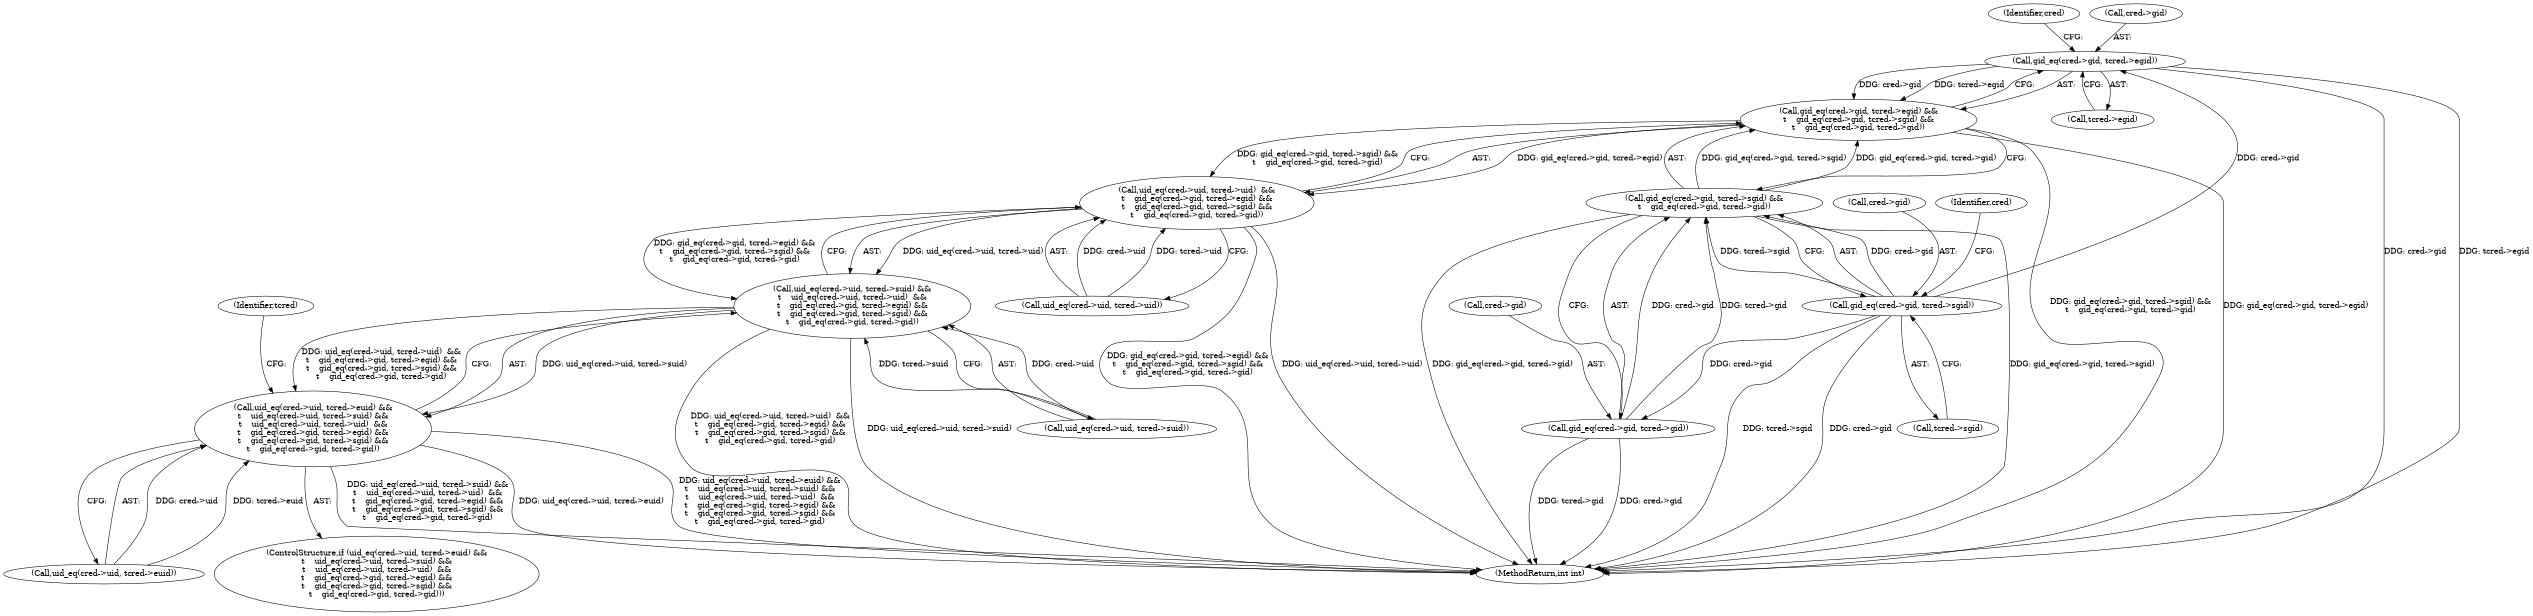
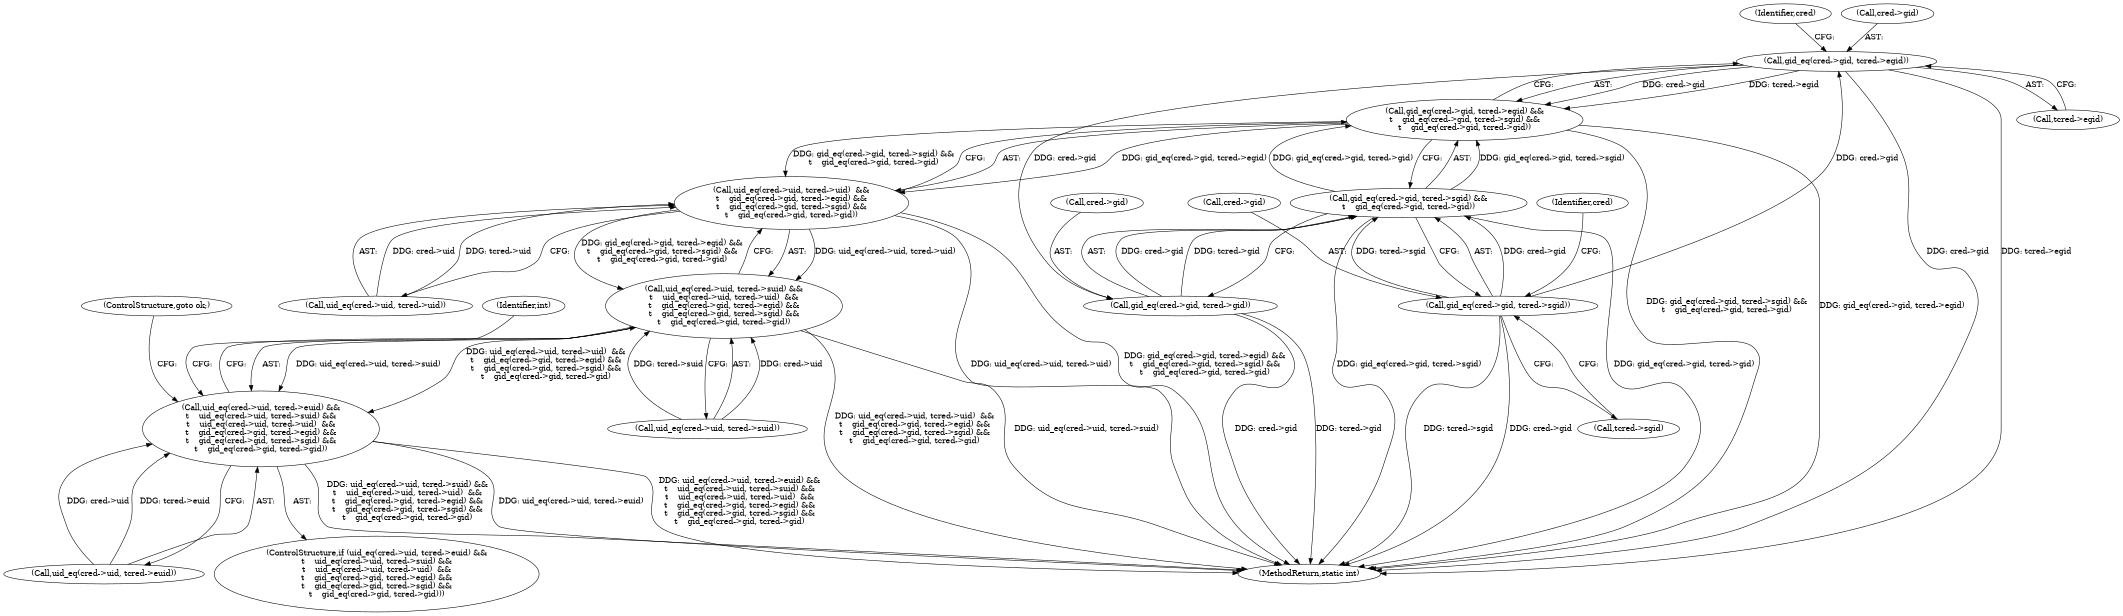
  digraph {
    n1 [label="(Call,gid_eq(cred->gid, tcred->egid))"]
    n2 [label="(Call,gid_eq(cred->gid, tcred->egid) &&\n\t    gid_eq(cred->gid, tcred->sgid) &&\n\t    gid_eq(cred->gid, tcred->gid))"]
    n3 [label="(Call,tcred->egid)"]
-   n4 [label="(MethodReturn,int int)"]
+   n4 [label="(MethodReturn,static int)"]
    n5 [label="(Call,uid_eq(cred->uid, tcred->uid)  &&\n\t    gid_eq(cred->gid, tcred->egid) &&\n\t    gid_eq(cred->gid, tcred->sgid) &&\n\t    gid_eq(cred->gid, tcred->gid))"]
    n6 [label="(Call,gid_eq(cred->gid, tcred->sgid) &&\n\t    gid_eq(cred->gid, tcred->gid))"]
    n7 [label="(Call,gid_eq(cred->gid, tcred->sgid))"]
    n8 [label="(Call,gid_eq(cred->gid, tcred->gid))"]
    n9 [label="(Call,tcred->sgid)"]
    n10 [label="(Call,uid_eq(cred->uid, tcred->suid) &&\n\t    uid_eq(cred->uid, tcred->uid)  &&\n\t    gid_eq(cred->gid, tcred->egid) &&\n\t    gid_eq(cred->gid, tcred->sgid) &&\n\t    gid_eq(cred->gid, tcred->gid))"]
    n11 [label="(Call,uid_eq(cred->uid, tcred->uid))"]
    n12 [label="(Call,uid_eq(cred->uid, tcred->euid) &&\n\t    uid_eq(cred->uid, tcred->suid) &&\n\t    uid_eq(cred->uid, tcred->uid)  &&\n\t    gid_eq(cred->gid, tcred->egid) &&\n\t    gid_eq(cred->gid, tcred->sgid) &&\n\t    gid_eq(cred->gid, tcred->gid))"]
    n13 [label="(Call,uid_eq(cred->uid, tcred->suid))"]
    n14 [label="(Call,uid_eq(cred->uid, tcred->euid))"]
    n15 [label="(ControlStructure,if (uid_eq(cred->uid, tcred->euid) &&\n\t    uid_eq(cred->uid, tcred->suid) &&\n\t    uid_eq(cred->uid, tcred->uid)  &&\n\t    gid_eq(cred->gid, tcred->egid) &&\n\t    gid_eq(cred->gid, tcred->sgid) &&\n\t    gid_eq(cred->gid, tcred->gid)))"]
    n16 [label="(Identifier,cred)"]
    n17 [label="(Call,cred->gid)"]
    n18 [label="(Call,cred->gid)"]
    n19 [label="(Call,cred->gid)"]
+   n20 [label="(ControlStructure,goto ok;)"]
    n21 [label="(Identifier,cred)"]
-   n22 [label="(Identifier,tcred)"]
+   n22 [label="(Identifier,int)"]
    n1 -> n2 [label="AST: "]
    n1 -> n2 [label="DDG: cred->gid"]
    n1 -> n2 [label="DDG: tcred->egid"]
    n1 -> n3 [label="AST: "]
    n1 -> n4 [label="DDG: cred->gid"]
    n1 -> n4 [label="DDG: tcred->egid"]
    n2 -> n1 [label="CFG: "]
    n2 -> n4 [label="DDG: gid_eq(cred->gid, tcred->sgid) &&\n\t    gid_eq(cred->gid, tcred->gid)"]
    n2 -> n4 [label="DDG: gid_eq(cred->gid, tcred->egid)"]
    n2 -> n5 [label="AST: "]
    n2 -> n5 [label="DDG: gid_eq(cred->gid, tcred->egid)"]
    n2 -> n5 [label="DDG: gid_eq(cred->gid, tcred->sgid) &&\n\t    gid_eq(cred->gid, tcred->gid)"]
    n2 -> n6 [label="CFG: "]
    n3 -> n1 [label="CFG: "]
    n5 -> n2 [label="CFG: "]
    n5 -> n4 [label="DDG: gid_eq(cred->gid, tcred->egid) &&\n\t    gid_eq(cred->gid, tcred->sgid) &&\n\t    gid_eq(cred->gid, tcred->gid)"]
    n5 -> n4 [label="DDG: uid_eq(cred->uid, tcred->uid)"]
    n5 -> n10 [label="AST: "]
    n5 -> n10 [label="DDG: uid_eq(cred->uid, tcred->uid)"]
    n5 -> n10 [label="DDG: gid_eq(cred->gid, tcred->egid) &&\n\t    gid_eq(cred->gid, tcred->sgid) &&\n\t    gid_eq(cred->gid, tcred->gid)"]
    n5 -> n11 [label="CFG: "]
    n6 -> n2 [label="AST: "]
    n6 -> n2 [label="DDG: gid_eq(cred->gid, tcred->sgid)"]
    n6 -> n2 [label="DDG: gid_eq(cred->gid, tcred->gid)"]
    n6 -> n4 [label="DDG: gid_eq(cred->gid, tcred->sgid)"]
    n6 -> n4 [label="DDG: gid_eq(cred->gid, tcred->gid)"]
    n6 -> n7 [label="CFG: "]
    n6 -> n8 [label="CFG: "]
    n7 -> n1 [label="DDG: cred->gid"]
    n7 -> n4 [label="DDG: tcred->sgid"]
    n7 -> n4 [label="DDG: cred->gid"]
    n7 -> n6 [label="AST: "]
    n7 -> n6 [label="DDG: cred->gid"]
    n7 -> n6 [label="DDG: tcred->sgid"]
-   n7 -> n8 [label="DDG: cred->gid"]
-   n7 -> n9 [label="AST: "]
+   n1 -> n8 [label="DDG: cred->gid"]
+   n7 -> n9 [label="CFG: "]
    n8 -> n4 [label="DDG: cred->gid"]
    n8 -> n4 [label="DDG: tcred->gid"]
    n8 -> n6 [label="AST: "]
    n8 -> n6 [label="DDG: cred->gid"]
    n8 -> n6 [label="DDG: tcred->gid"]
    n9 -> n7 [label="CFG: "]
    n10 -> n4 [label="DDG: uid_eq(cred->uid, tcred->uid)  &&\n\t    gid_eq(cred->gid, tcred->egid) &&\n\t    gid_eq(cred->gid, tcred->sgid) &&\n\t    gid_eq(cred->gid, tcred->gid)"]
    n10 -> n4 [label="DDG: uid_eq(cred->uid, tcred->suid)"]
    n10 -> n5 [label="CFG: "]
    n10 -> n12 [label="AST: "]
    n10 -> n12 [label="DDG: uid_eq(cred->uid, tcred->suid)"]
    n10 -> n12 [label="DDG: uid_eq(cred->uid, tcred->uid)  &&\n\t    gid_eq(cred->gid, tcred->egid) &&\n\t    gid_eq(cred->gid, tcred->sgid) &&\n\t    gid_eq(cred->gid, tcred->gid)"]
    n10 -> n13 [label="CFG: "]
    n11 -> n5 [label="AST: "]
    n11 -> n5 [label="DDG: cred->uid"]
    n11 -> n5 [label="DDG: tcred->uid"]
    n12 -> n4 [label="DDG: uid_eq(cred->uid, tcred->euid) &&\n\t    uid_eq(cred->uid, tcred->suid) &&\n\t    uid_eq(cred->uid, tcred->uid)  &&\n\t    gid_eq(cred->gid, tcred->egid) &&\n\t    gid_eq(cred->gid, tcred->sgid) &&\n\t    gid_eq(cred->gid, tcred->gid)"]
    n12 -> n4 [label="DDG: uid_eq(cred->uid, tcred->suid) &&\n\t    uid_eq(cred->uid, tcred->uid)  &&\n\t    gid_eq(cred->gid, tcred->egid) &&\n\t    gid_eq(cred->gid, tcred->sgid) &&\n\t    gid_eq(cred->gid, tcred->gid)"]
    n12 -> n4 [label="DDG: uid_eq(cred->uid, tcred->euid)"]
    n12 -> n10 [label="CFG: "]
    n12 -> n14 [label="CFG: "]
    n12 -> n15 [label="AST: "]
    n13 -> n10 [label="AST: "]
    n13 -> n10 [label="DDG: cred->uid"]
    n13 -> n10 [label="DDG: tcred->suid"]
    n14 -> n12 [label="AST: "]
    n14 -> n12 [label="DDG: cred->uid"]
    n14 -> n12 [label="DDG: tcred->euid"]
    n16 -> n1 [label="CFG: "]
    n17 -> n1 [label="AST: "]
    n18 -> n8 [label="AST: "]
    n19 -> n7 [label="AST: "]
+   n20 -> n12 [label="CFG: "]
    n21 -> n7 [label="CFG: "]
    n22 -> n12 [label="CFG: "]
  }
